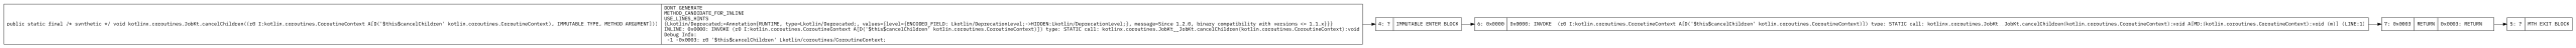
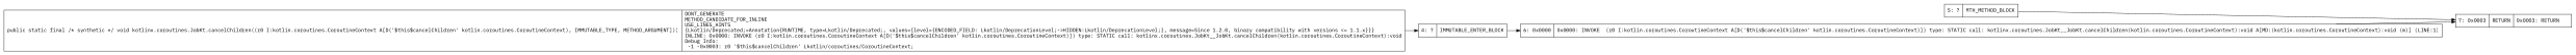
  digraph {
    fontname="IBM Plex Mono"
    rankdir=LR
    node [fontname="IBM Plex Mono" shape=record]
    edge [fontname="IBM Plex Mono"]
    n1 [label="{4\:\ ?|IMMUTABLE_ENTER_BLOCK\l}"]
    n2 [label="{6\:\ 0x0000|0x0000: INVOKE  (r0 I:kotlin.coroutines.CoroutineContext A[D('$this$cancelChildren' kotlin.coroutines.CoroutineContext)]) type: STATIC call: kotlinx.coroutines.JobKt__JobKt.cancelChildren(kotlin.coroutines.CoroutineContext):void A[MD:(kotlin.coroutines.CoroutineContext):void (m)] (LINE:1)\l}"]
    n3 [label="{7\:\ 0x0003|RETURN\l|0x0003: RETURN   \l}"]
-   n4 [label="{5\:\ ?|MTH_EXIT_BLOCK\l}"]
+   n4 [label="{5\:\ ?|MTH_METHOD_BLOCK\l}"]
    n5 [label="{public static final \/* synthetic *\/ void kotlinx.coroutines.JobKt.cancelChildren((r0 I:kotlin.coroutines.CoroutineContext A[D('$this$cancelChildren' kotlin.coroutines.CoroutineContext), IMMUTABLE_TYPE, METHOD_ARGUMENT]))  | DONT_GENERATE\lMETHOD_CANDIDATE_FOR_INLINE\lUSE_LINES_HINTS\l\{Lkotlin\/Deprecated;=Annotation\{RUNTIME, type=Lkotlin\/Deprecated;, values=\{level=\{ENCODED_FIELD: Lkotlin\/DeprecationLevel;\-\>HIDDEN:Lkotlin\/DeprecationLevel;\}, message=Since 1.2.0, binary compatibility with versions \<= 1.1.x\}\}\}\lINLINE: 0x0000: INVOKE  (r0 I:kotlin.coroutines.CoroutineContext A[D('$this$cancelChildren' kotlin.coroutines.CoroutineContext)]) type: STATIC call: kotlinx.coroutines.JobKt__JobKt.cancelChildren(kotlin.coroutines.CoroutineContext):void\lDebug Info:\l  \-1 \-0x0003: r0 '$this$cancelChildren' Lkotlin\/coroutines\/CoroutineContext;\l}"]
    n1 -> n2
    n2 -> n3
-   n3 -> n4
+   n4 -> n3
    n5 -> n1
  }
